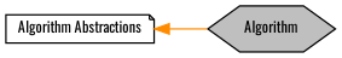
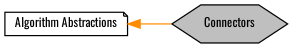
  digraph {
    rankdir=LR
    fontname=Oswald
    node [color=black fontname=Oswald fontsize=10 style=filled]
    n1 [fillcolor=white height=0.2 label="Algorithm Abstractions" shape=note width=0.4]
-   n2 [fillcolor=grey75 fontcolor=black height=0.2 label=Algorithm shape=hexagon width=0.4]
+   n2 [fillcolor=grey75 fontcolor=black height=0.2 label=Connectors shape=hexagon width=0.4]
    n1 -> n2 [dir=back fontname=Oswald fontsize=10 labelfontname=Helvetica labelfontsize=10 shape=plaintext style=solid color=darkorange]
  }
